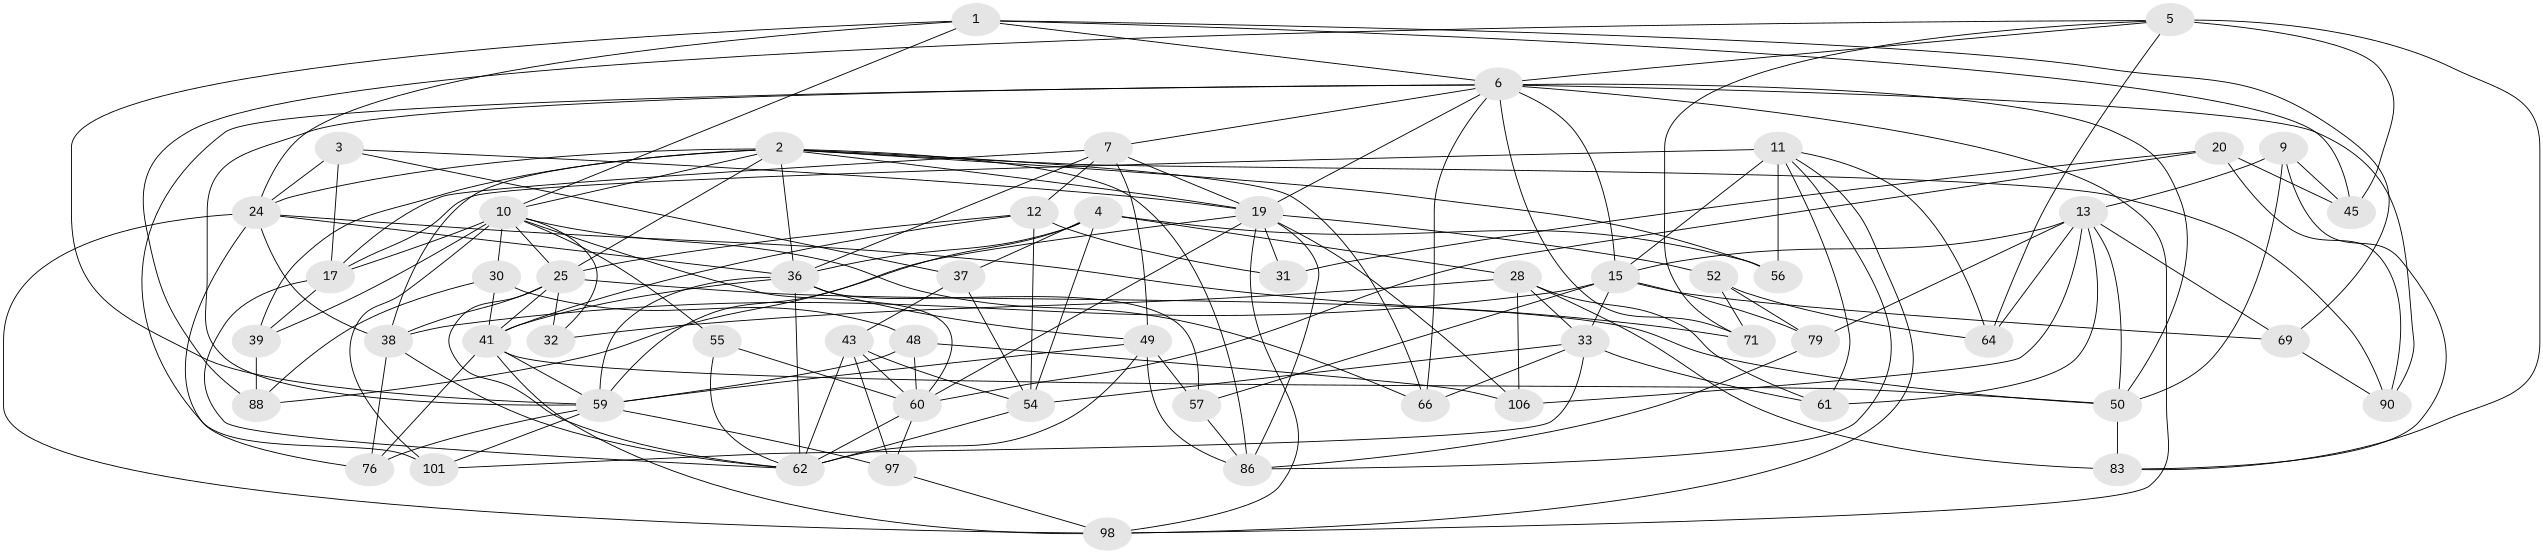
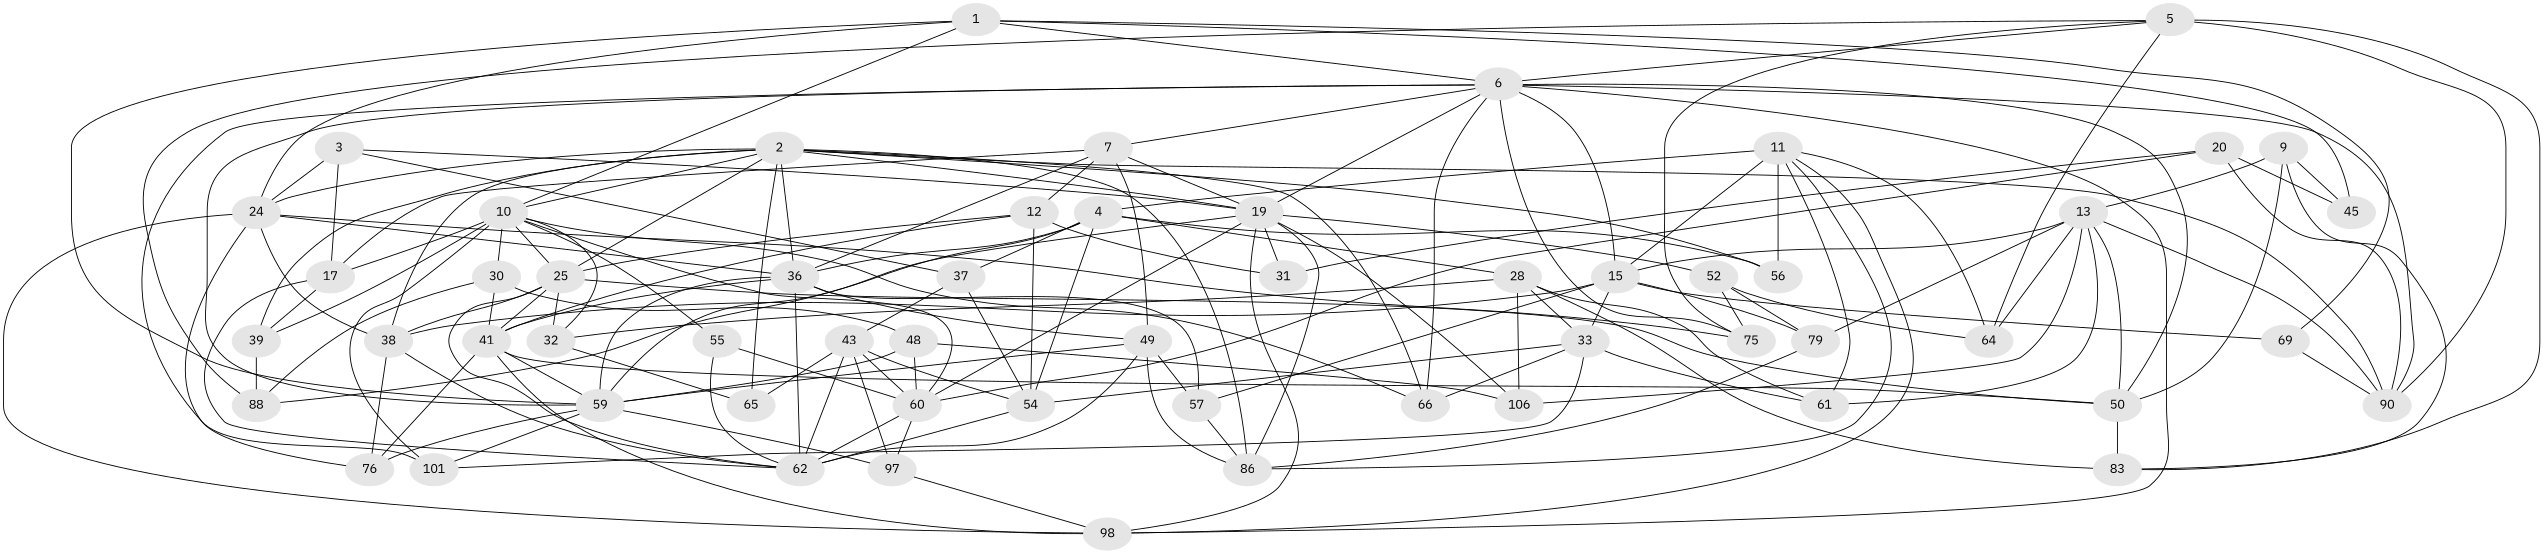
  graph {
    fontname="IBM Plex Sans"
    node [color=gray90 fontname="IBM Plex Sans" style=filled]
    edge [fontname="IBM Plex Sans"]
    1 [super="+102"]
    6 [super="+8+14"]
    10 [super="+27+16+22"]
    24 [super="+72"]
    45
    59 [super="+82+68"]
    69
    19 [super="+73+89+80"]
    66
    90
-   75 [label=71]
+   75
    7 [super="+44"]
    15 [super="+34"]
    50 [super="+100"]
    98 [super="+107"]
    101
    25 [super="+42+26"]
    39
    17 [super="+53"]
    30
    32
    55
    60 [super="+110+95"]
    36 [super="+74+77"]
    38 [super="+108"]
    76
    97
    2 [super="+18+21+81"]
    56
+   65
    86 [super="+87+94"]
    88
    31
    106
    52
    41 [super="+78+51"]
    62 [super="+93+67"]
    49 [super="+58+63"]
    57
    3
    37
    54 [super="+71"]
    43 [super="+47"]
    4 [super="+104"]
    28 [super="+92"]
    83
    61
    33 [super="+70"]
    5 [super="+35"]
    64
    12 [super="+114"]
    79
    13 [super="+23+91"]
    9
    48
    11 [super="+40"]
    20
    1 -- 6
    1 -- 10
    1 -- 24
    1 -- 45
    1 -- 59
    1 -- 69
    6 -- 59
    6 -- 19
    6 -- 66
    6 -- 90
    6 -- 75
    6 -- 7
    6 -- 15
    6 -- 50
    6 -- 98
    6 -- 101
    10 -- 66
    10 -- 101
    10 -- 25
    10 -- 39
    10 -- 17
    10 -- 30 [weight=2]
    10 -- 32
    10 -- 55
    10 -- 60
    24 -- 75
    24 -- 98
    24 -- 36
    24 -- 38
    24 -- 76
    59 -- 101
    59 -- 76
    59 -- 97
    69 -- 90
    19 -- 98
    19 -- 60
    19 -- 86 [weight=2]
    19 -- 88
    19 -- 31
    19 -- 106
    19 -- 52
    7 -- 19
    7 -- 17
    7 -- 36
    7 -- 49
    7 -- 12
    15 -- 69
    15 -- 38
    15 -- 57
    15 -- 33
    15 -- 79
    50 -- 83
    25 -- 50
    25 -- 32
    25 -- 38
    25 -- 41
    25 -- 62
    39 -- 88
    17 -- 39
    17 -- 62
    30 -- 88
    30 -- 41
    30 -- 48
+   32 -- 65
    55 -- 60
    55 -- 62 [weight=2]
    60 -- 97
    60 -- 62
    36 -- 59
    36 -- 41
    36 -- 62 [weight=2]
    36 -- 49
    36 -- 57
    38 -- 76
    38 -- 62
    97 -- 98
    2 -- 10
    2 -- 24
    2 -- 19
    2 -- 66
    2 -- 90
    2 -- 25
    2 -- 39
    2 -- 36
    2 -- 38
    2 -- 56
+   2 -- 65
    2 -- 86
    52 -- 75
    52 -- 64
    52 -- 79
    41 -- 59
    41 -- 50
    41 -- 98
    41 -- 76
    49 -- 59
    49 -- 86 [weight=2]
    49 -- 62 [weight=2]
    49 -- 57
    57 -- 86
    3 -- 24
    3 -- 19
    3 -- 17
    3 -- 37
    37 -- 54
    37 -- 43
    54 -- 62
    43 -- 60
    43 -- 97
+   43 -- 65
    43 -- 62
    43 -- 54
    4 -- 59
    4 -- 36
    4 -- 56
    4 -- 37
    4 -- 54
    4 -- 28
    28 -- 32
    28 -- 106
    28 -- 83
    28 -- 61
    28 -- 33
    33 -- 66
    33 -- 101
    33 -- 54
    33 -- 61
    5 -- 6
-   5 -- 45
+   5 -- 90
    5 -- 75
    5 -- 88
    5 -- 83
    5 -- 64
    12 -- 25
    12 -- 31
    12 -- 41
    12 -- 54 [weight=2]
    79 -- 86
-   13 -- 69
+   13 -- 90
    13 -- 15
    13 -- 50
    13 -- 106
    13 -- 61
    13 -- 64
    13 -- 79
    9 -- 45
    9 -- 50
    9 -- 83
    9 -- 13
    48 -- 59
    48 -- 60
    48 -- 106
    11 -- 15
    11 -- 98
-   11 -- 17
+   11 -- 4
    11 -- 56 [weight=2]
    11 -- 86
    11 -- 61
    11 -- 64
    20 -- 45
    20 -- 90
    20 -- 60
    20 -- 31
  }
